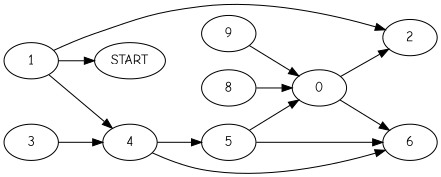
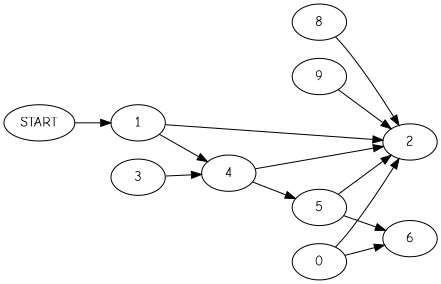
  digraph {
    fontname="Comic Neue"
    rankdir=LR
    node [fontname="Comic Neue"]
    edge [fontname="Comic Neue"]
    n1 [label=START]
    1
    2
    4
    3
    5
    6
    n8 [label=0]
    8
    9
-   1 -> n1
+   n1 -> 1
    1 -> 2
    1 -> 4
-   4 -> 6
+   4 -> 2
    4 -> 5
    3 -> 4
    5 -> 6
-   5 -> n8
+   5 -> 2
    n8 -> 2
    n8 -> 6
-   8 -> n8
-   9 -> n8
+   8 -> 2
+   9 -> 2
  }
